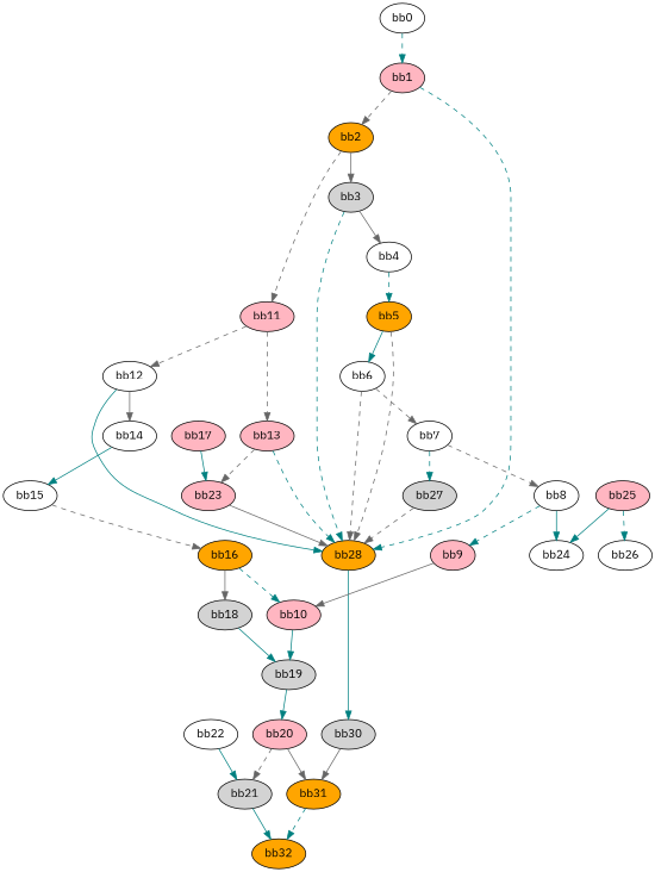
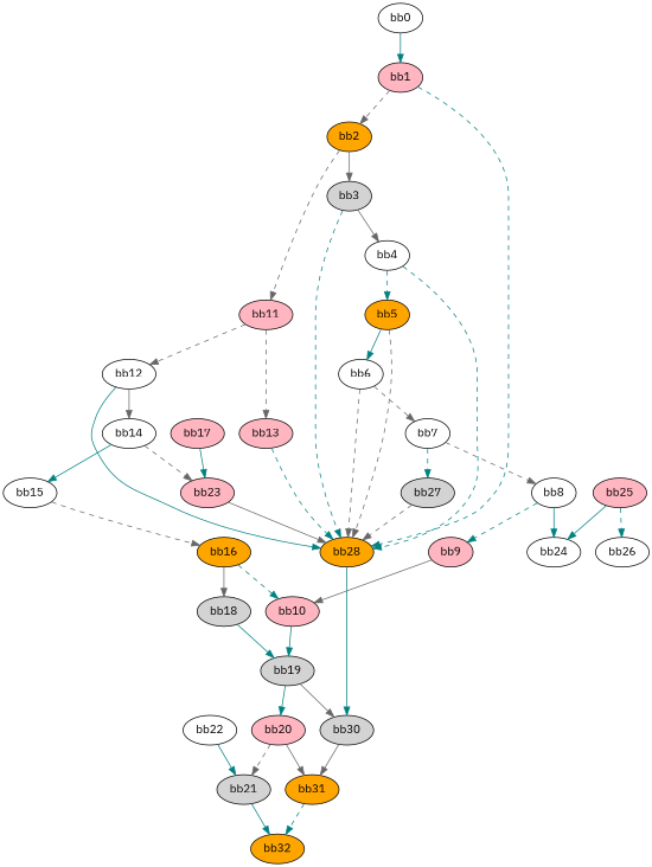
  digraph {
    fontname="IBM Plex Sans"
    node [fillcolor=white fontname="IBM Plex Sans" style=filled]
    edge [color=teal fontname="IBM Plex Sans" style=solid]
    n1 [label="bb0\l"]
    n2 [fillcolor=lightpink label="bb1\l"]
    n3 [fillcolor=orange label="bb2\l"]
    n4 [fillcolor=orange label="bb28\l"]
    n5 [fillcolor=lightgrey label="bb3\l"]
    n6 [fillcolor=lightpink label="bb11\l"]
    n7 [fillcolor=lightgrey label="bb30\l"]
    n8 [label="bb4\l"]
    n9 [label="bb12\l"]
    n10 [fillcolor=lightpink label="bb13\l"]
    n11 [fillcolor=orange label="bb5\l"]
    n12 [label="bb6\l"]
    n13 [label="bb7\l"]
    n14 [label="bb8\l"]
    n15 [fillcolor=lightgrey label="bb27\l"]
    n16 [fillcolor=lightpink label="bb9\l"]
    n17 [label="bb24\l"]
    n18 [fillcolor=lightpink label="bb10\l"]
    n19 [fillcolor=lightgrey label="bb19\l"]
    n20 [fillcolor=lightpink label="bb20\l"]
    n21 [label="bb14\l"]
    n22 [label="bb15\l"]
    n23 [fillcolor=lightpink label="bb23\l"]
    n24 [fillcolor=orange label="bb16\l"]
    n25 [fillcolor=lightgrey label="bb18\l"]
    n26 [fillcolor=lightpink label="bb17\l"]
    n27 [fillcolor=lightgrey label="bb21\l"]
    n28 [fillcolor=orange label="bb31\l"]
    n29 [fillcolor=orange label="bb32\l"]
    n30 [label="bb22\l"]
    n31 [fillcolor=lightpink label="bb25\l"]
    n32 [label="bb26\l"]
-   n1 -> n2 [style=dashed]
+   n1 -> n2
    n2 -> n3 [color=gray40 style=dashed]
    n2 -> n4 [style=dashed]
    n3 -> n5 [color=gray40]
    n3 -> n6 [color=gray40 style=dashed]
    n4 -> n7
    n5 -> n4 [style=dashed]
    n5 -> n8 [color=gray40]
    n6 -> n9 [color=gray40 style=dashed]
    n6 -> n10 [color=gray40 style=dashed]
    n7 -> n28 [color=gray40]
+   n8 -> n4 [style=dashed]
    n8 -> n11 [style=dashed]
    n9 -> n4
    n9 -> n21 [color=gray40]
    n10 -> n4 [style=dashed]
    n11 -> n4 [color=gray40 style=dashed]
    n11 -> n12
    n12 -> n4 [color=gray40 style=dashed]
    n12 -> n13 [color=gray40 style=dashed]
    n13 -> n14 [color=gray40 style=dashed]
    n13 -> n15 [style=dashed]
    n14 -> n16 [style=dashed]
    n14 -> n17
    n15 -> n4 [color=gray40 style=dashed]
    n16 -> n18 [color=gray40]
    n18 -> n19
+   n19 -> n7 [color=gray40]
    n19 -> n20
    n20 -> n27 [color=gray40 style=dashed]
    n20 -> n28 [color=gray40]
    n21 -> n22
-   n10 -> n23 [color=gray40 style=dashed]
+   n21 -> n23 [color=gray40 style=dashed]
    n22 -> n24 [color=gray40 style=dashed]
    n23 -> n4 [color=gray40]
    n24 -> n18 [style=dashed]
    n24 -> n25 [color=gray40]
    n25 -> n19
    n26 -> n23
    n27 -> n29
    n28 -> n29 [style=dashed]
    n30 -> n27
    n31 -> n17
    n31 -> n32 [style=dashed]
  }
